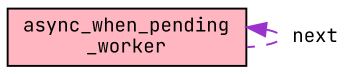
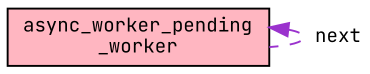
  digraph {
    fontname="JetBrains Mono"
-   n1 [color=black fillcolor=lightpink fontcolor=black fontname="JetBrains Mono" fontsize=10 height=0.2 label="async_when_pending\l_worker" shape=record style=filled width=0.4]
+   n1 [color=black fillcolor=lightpink fontcolor=black fontname="JetBrains Mono" fontsize=10 height=0.2 label="async_worker_pending\l_worker" shape=record style=filled width=0.4]
    n1 -> n1 [color=darkorchid3 dir=back fontname="JetBrains Mono" fontsize=10 label=" next" labelfontname=Helvetica labelfontsize=10 style=dashed]
  }
